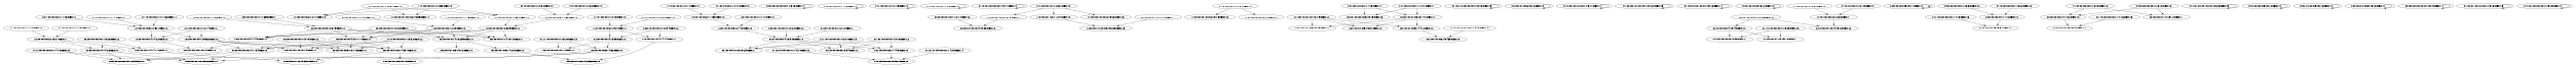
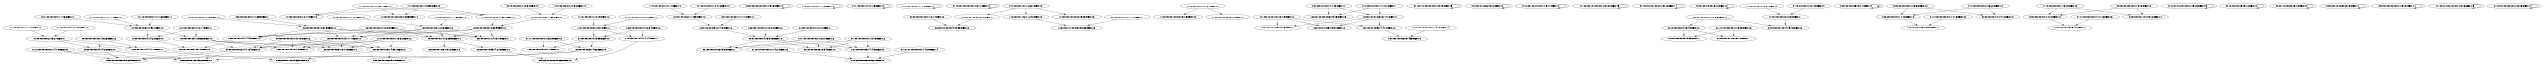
  digraph {
    "1110000000_1-11:18-LEN:10"
    "11000000000_2-13:27-LEN:11"
    "0000000001_4-14:17-LEN:10"
    "0000000000_4-14:26-LEN:10"
    "0000000011_6-15:338-LEN:10"
    "0000000001_6-15:26-LEN:10"
    "0000000000_6-15:1225-LEN:10"
    "0010000000_5-14:473-LEN:10"
    "0100000000_6-15:521-LEN:10"
    "0000000001_4-13:235-LEN:10"
    "0000000010_5-15:12-LEN:10"
    "0000000010_5-14:216-LEN:10"
    "0000000100_6-15:236-LEN:10"
    "00000000000000_1-15:16-LEN:14"
    "0100001000_1-11:12-LEN:10"
    "0111000001_1-10:15-LEN:10"
    "1110100000_1-10:15-LEN:10"
    "11010000000_2-12:37-LEN:11"
    "01000000010_4-14:14-LEN:11"
    "0100000000_4-13:55-LEN:10"
    "1000000000_5-14:62-LEN:10"
    "1000000000_5-15:17-LEN:10"
    "0110001000_1-11:12-LEN:10"
    "0000000001_5-14:391-LEN:10"
    "0000000010_6-15:79-LEN:10"
    "1000100000_3-12:478-LEN:10"
    "0001000000_4-13:503-LEN:10"
    "0010000000_5-15:34-LEN:10"
    "00100000010_5-15:23-LEN:11"
    "00000000000_1-12:23-LEN:11"
    "0000000000_4-14:45-LEN:10"
    "0000000000_4-13:1117-LEN:10"
    "00000000011_4-15:13-LEN:11"
    "0000000000_5-15:70-LEN:10"
    "0000000000_5-14:1164-LEN:10"
    "0000000001_5-15:15-LEN:10"
    "0000000000_5-15:116-LEN:10"
    "01100010000000_1-15:17-LEN:14"
    "000000000100_1-12:14-LEN:12"
    "000000100000_4-15:88-LEN:12"
    "000000100000_1-12:22-LEN:12"
    "0010000000_1-10:30-LEN:10"
    "0100000000_2-11:68-LEN:10"
    "1000000000_3-12:689-LEN:10"
    "0110000000_1-11:21-LEN:10"
    "1100000001000_2-15:15-LEN:13"
    "1100000000_2-12:12-LEN:10"
    "00100001000_1-11:43-LEN:11"
    "1000010000000_3-15:15-LEN:13"
    "10000100010_3-13:441-LEN:11"
    "00010001010_5-15:19-LEN:11"
    "0001000100_5-15:31-LEN:10"
    "0001000100_5-14:412-LEN:10"
    "0010001000_6-15:433-LEN:10"
    "00100000011_1-11:18-LEN:11"
    "1000000110000_3-15:268-LEN:13"
    "1110000000_1-10:338-LEN:10"
    "1100000000_2-11:620-LEN:10"
    "1100000000_2-12:14-LEN:10"
    "11000000010000_2-15:35-LEN:14"
    "1000000000_2-11:16-LEN:10"
    "0000000000_3-12:675-LEN:10"
    "011001100000000_1-15:18-LEN:15"
    "0100000100_6-15:12-LEN:10"
    "01100010001000_1-15:17-LEN:14"
    "0100000000_1-11:12-LEN:10"
    "1000000000_2-12:28-LEN:10"
    "011000001010000_1-15:120-LEN:15"
    "1010000000_1-10:32-LEN:10"
    "01100010001000_1-15:16-LEN:14"
    "1100000011_2-11:240-LEN:10"
    "1000100010_3-13:12-LEN:10"
    "0110000000_1-11:15-LEN:10"
    "0111010000000_1-13:25-LEN:13"
    "01000000000_5-15:55-LEN:11"
    "01000000011_5-15:18-LEN:11"
    "0111000000000_1-14:18-LEN:13"
    "00110000000_1-11:46-LEN:11"
    "1100000000_3-12:521-LEN:10"
    "1000000000_4-13:526-LEN:10"
    "1000000000_4-14:22-LEN:10"
    "0000000000_5-15:17-LEN:10"
    "01000100000_1-12:12-LEN:11"
    "1110010000_1-10:21-LEN:10"
    "11001000000_2-12:38-LEN:11"
    "001000000100_4-15:16-LEN:12"
    "0010000000_4-13:49-LEN:10"
    "0110010000_1-10:13-LEN:10"
    "000000000000_1-13:26-LEN:12"
    "01101001000100_1-14:18-LEN:14"
    "0111001000000_1-13:21-LEN:13"
    "011000100010_1-13:19-LEN:12"
    "0110000000_1-10:287-LEN:10"
    "0000000000_4-14:42-LEN:10"
    "0000000000_5-15:57-LEN:10"
    "0000000000_4-14:20-LEN:10"
    "0000000000_5-15:40-LEN:10"
    "1100010000_2-11:435-LEN:10"
    "111000000000_1-13:18-LEN:12"
    "00000000011_4-15:12-LEN:11"
    "011001000000_1-13:15-LEN:12"
    "000000000000_1-13:33-LEN:12"
+   "0000000001_4-14:12-LEN:10"
    "011001010001000_1-15:23-LEN:15"
    "0111000000000_1-14:13-LEN:13"
    "000000000000_1-13:19-LEN:12"
    "01101010000000_1-14:20-LEN:14"
    "00100010000_1-11:41-LEN:11"
    "000001000000_1-12:26-LEN:12"
    "000000000000_1-13:18-LEN:12"
    "0010000000_5-15:12-LEN:10"
    "01100000000_1-12:14-LEN:11"
    "0000110000_5-15:13-LEN:10"
    "00000001000_5-15:13-LEN:11"
    "00000000000_1-11:655-LEN:11"
    "011000000000_1-13:32-LEN:12"
    "0110000000_1-11:17-LEN:10"
    "0111000000000_1-14:16-LEN:13"
    "0110010000000_1-14:27-LEN:13"
    "1100000000_1-11:16-LEN:10"
    "1110001000_1-10:14-LEN:10"
    "011000000000_1-13:22-LEN:12"
    "00000000000000_1-15:19-LEN:14"
    "011000110001000_1-15:16-LEN:15"
    "0111100000000_1-13:28-LEN:13"
    "0110100000_1-10:20-LEN:10"
    "0110000001_1-10:321-LEN:10"
    "1100000010000_2-15:23-LEN:13"
    "11000000100_2-12:78-LEN:11"
    "01110000000_1-11:462-LEN:11"
    "0110001000_1-10:418-LEN:10"
    "000010000000_1-12:34-LEN:12"
    "01100001000_1-11:401-LEN:11"
    "01100100000000_1-15:15-LEN:14"
    "1110000000_1-11:18-LEN:10" -> "11000000000_2-13:27-LEN:11"
    "11000000000_2-13:27-LEN:11" -> "0000000001_4-14:17-LEN:10"
    "11000000000_2-13:27-LEN:11" -> "0000000000_4-14:26-LEN:10"
    "0000000001_4-14:17-LEN:10" -> "0000000011_6-15:338-LEN:10"
    "0000000000_4-14:26-LEN:10" -> "0000000001_6-15:26-LEN:10"
    "0000000000_4-14:26-LEN:10" -> "0000000000_6-15:1225-LEN:10"
    "0010000000_5-14:473-LEN:10" -> "0100000000_6-15:521-LEN:10"
    "0000000001_4-13:235-LEN:10" -> "0000000010_5-15:12-LEN:10"
    "0000000001_4-13:235-LEN:10" -> "0000000010_5-14:216-LEN:10"
    "0000000010_5-14:216-LEN:10" -> "0000000100_6-15:236-LEN:10"
    "00000000000000_1-15:16-LEN:14" -> "00000000000000_1-15:16-LEN:14"
    "0100001000_1-11:12-LEN:10" -> "0100001000_1-11:12-LEN:10"
    "0111000001_1-10:15-LEN:10" -> "0111000001_1-10:15-LEN:10"
    "1110100000_1-10:15-LEN:10" -> "11010000000_2-12:37-LEN:11"
    "11010000000_2-12:37-LEN:11" -> "01000000010_4-14:14-LEN:11"
    "11010000000_2-12:37-LEN:11" -> "0100000000_4-13:55-LEN:10"
    "01000000010_4-14:14-LEN:11" -> "0000000100_6-15:236-LEN:10"
    "0100000000_4-13:55-LEN:10" -> "1000000000_5-14:62-LEN:10"
    "0100000000_4-13:55-LEN:10" -> "1000000000_5-15:17-LEN:10"
    "1000000000_5-14:62-LEN:10" -> "0000000001_6-15:26-LEN:10"
    "1000000000_5-14:62-LEN:10" -> "0000000000_6-15:1225-LEN:10"
    "0110001000_1-11:12-LEN:10" -> "0110001000_1-11:12-LEN:10"
    "0000000001_5-14:391-LEN:10" -> "0000000011_6-15:338-LEN:10"
    "0000000001_5-14:391-LEN:10" -> "0000000010_6-15:79-LEN:10"
    "1000100000_3-12:478-LEN:10" -> "0001000000_4-13:503-LEN:10"
    "0001000000_4-13:503-LEN:10" -> "0010000000_5-14:473-LEN:10"
    "0001000000_4-13:503-LEN:10" -> "0010000000_5-15:34-LEN:10"
    "0001000000_4-13:503-LEN:10" -> "00100000010_5-15:23-LEN:11"
    "00000000000_1-12:23-LEN:11" -> "0000000001_4-13:235-LEN:10"
    "00000000000_1-12:23-LEN:11" -> "0000000000_4-14:45-LEN:10"
    "00000000000_1-12:23-LEN:11" -> "0000000000_4-13:1117-LEN:10"
    "00000000000_1-12:23-LEN:11" -> "00000000011_4-15:13-LEN:11"
    "0000000000_4-14:45-LEN:10" -> "0000000000_5-15:70-LEN:10"
    "0000000000_4-13:1117-LEN:10" -> "0000000001_5-14:391-LEN:10"
    "0000000000_4-13:1117-LEN:10" -> "0000000000_5-14:1164-LEN:10"
    "0000000000_4-13:1117-LEN:10" -> "0000000001_5-15:15-LEN:10"
    "0000000000_4-13:1117-LEN:10" -> "0000000000_5-15:116-LEN:10"
    "0000000000_5-14:1164-LEN:10" -> "0000000001_6-15:26-LEN:10"
    "0000000000_5-14:1164-LEN:10" -> "0000000000_6-15:1225-LEN:10"
    "01100010000000_1-15:17-LEN:14" -> "01100010000000_1-15:17-LEN:14"
    "000000000100_1-12:14-LEN:12" -> "000000100000_4-15:88-LEN:12"
    "000000100000_1-12:22-LEN:12" -> "0001000000_4-13:503-LEN:10"
    "0010000000_1-10:30-LEN:10" -> "0100000000_2-11:68-LEN:10"
    "0100000000_2-11:68-LEN:10" -> "1000000000_3-12:689-LEN:10"
    "1000000000_3-12:689-LEN:10" -> "0000000001_4-13:235-LEN:10"
    "1000000000_3-12:689-LEN:10" -> "0000000000_4-14:45-LEN:10"
    "1000000000_3-12:689-LEN:10" -> "0000000000_4-13:1117-LEN:10"
    "1000000000_3-12:689-LEN:10" -> "00000000011_4-15:13-LEN:11"
    "0110000000_1-11:21-LEN:10" -> "1100000001000_2-15:15-LEN:13"
    "0110000000_1-11:21-LEN:10" -> "1100000000_2-12:12-LEN:10"
    "00100001000_1-11:43-LEN:11" -> "1000010000000_3-15:15-LEN:13"
    "00100001000_1-11:43-LEN:11" -> "10000100010_3-13:441-LEN:11"
    "10000100010_3-13:441-LEN:11" -> "00010001010_5-15:19-LEN:11"
    "10000100010_3-13:441-LEN:11" -> "0001000100_5-15:31-LEN:10"
    "10000100010_3-13:441-LEN:11" -> "0001000100_5-14:412-LEN:10"
    "0001000100_5-14:412-LEN:10" -> "0010001000_6-15:433-LEN:10"
    "00100000011_1-11:18-LEN:11" -> "1000000110000_3-15:268-LEN:13"
    "1110000000_1-10:338-LEN:10" -> "1100000000_2-11:620-LEN:10"
    "1110000000_1-10:338-LEN:10" -> "1100000000_2-12:14-LEN:10"
    "1110000000_1-10:338-LEN:10" -> "11000000010000_2-15:35-LEN:14"
    "1100000000_2-11:620-LEN:10" -> "1000000000_3-12:689-LEN:10"
    "1000000000_2-11:16-LEN:10" -> "0000000000_3-12:675-LEN:10"
    "0000000000_3-12:675-LEN:10" -> "0000000001_4-13:235-LEN:10"
    "0000000000_3-12:675-LEN:10" -> "0000000000_4-14:45-LEN:10"
    "0000000000_3-12:675-LEN:10" -> "0000000000_4-13:1117-LEN:10"
    "0000000000_3-12:675-LEN:10" -> "00000000011_4-15:13-LEN:11"
    "011001100000000_1-15:18-LEN:15" -> "011001100000000_1-15:18-LEN:15"
    "0100000100_6-15:12-LEN:10" -> "0100000100_6-15:12-LEN:10"
    "01100010001000_1-15:17-LEN:14" -> "01100010001000_1-15:17-LEN:14"
    "0100000000_1-11:12-LEN:10" -> "1000000000_2-12:28-LEN:10"
    "1000000000_2-12:28-LEN:10" -> "0000000001_4-13:235-LEN:10"
    "1000000000_2-12:28-LEN:10" -> "0000000000_4-14:45-LEN:10"
    "1000000000_2-12:28-LEN:10" -> "0000000000_4-13:1117-LEN:10"
    "1000000000_2-12:28-LEN:10" -> "00000000011_4-15:13-LEN:11"
    "011000001010000_1-15:120-LEN:15" -> "011000001010000_1-15:120-LEN:15"
    "1010000000_1-10:32-LEN:10" -> "0100000000_2-11:68-LEN:10"
    "01100010001000_1-15:16-LEN:14" -> "01100010001000_1-15:16-LEN:14"
    "1100000011_2-11:240-LEN:10" -> "1000000110000_3-15:268-LEN:13"
    "1000100010_3-13:12-LEN:10" -> "1000100010_3-13:12-LEN:10"
    "0110000000_1-11:15-LEN:10" -> "11000000000_2-13:27-LEN:11"
    "0111010000000_1-13:25-LEN:13" -> "01000000000_5-15:55-LEN:11"
    "0111010000000_1-13:25-LEN:13" -> "01000000011_5-15:18-LEN:11"
    "0111000000000_1-14:18-LEN:13" -> "0000000001_6-15:26-LEN:10"
    "0111000000000_1-14:18-LEN:13" -> "0000000000_6-15:1225-LEN:10"
    "00110000000_1-11:46-LEN:11" -> "1100000000_3-12:521-LEN:10"
    "1100000000_3-12:521-LEN:10" -> "1000000000_4-13:526-LEN:10"
    "1100000000_3-12:521-LEN:10" -> "1000000000_4-14:22-LEN:10"
    "1000000000_4-13:526-LEN:10" -> "0000000001_5-14:391-LEN:10"
    "1000000000_4-13:526-LEN:10" -> "0000000000_5-14:1164-LEN:10"
    "1000000000_4-13:526-LEN:10" -> "0000000001_5-15:15-LEN:10"
    "1000000000_4-13:526-LEN:10" -> "0000000000_5-15:116-LEN:10"
    "1000000000_4-14:22-LEN:10" -> "0000000000_5-15:70-LEN:10"
    "0000000000_5-15:17-LEN:10" -> "0000000000_5-15:17-LEN:10"
    "0000000000_5-15:17-LEN:10" -> "0000000000_5-15:17-LEN:10"
    "01000100000_1-12:12-LEN:11" -> "0001000000_4-13:503-LEN:10"
    "1110010000_1-10:21-LEN:10" -> "11001000000_2-12:38-LEN:11"
    "11001000000_2-12:38-LEN:11" -> "001000000100_4-15:16-LEN:12"
    "0010000000_4-13:49-LEN:10" -> "01000000000_5-15:55-LEN:11"
    "0010000000_4-13:49-LEN:10" -> "01000000011_5-15:18-LEN:11"
    "0110010000_1-10:13-LEN:10" -> "11001000000_2-12:38-LEN:11"
    "000000000000_1-13:26-LEN:12" -> "0000000001_4-14:17-LEN:10"
    "000000000000_1-13:26-LEN:12" -> "0000000000_4-14:26-LEN:10"
    "01101001000100_1-14:18-LEN:14" -> "0010001000_6-15:433-LEN:10"
    "0111001000000_1-13:21-LEN:13" -> "0010000000_5-14:473-LEN:10"
    "0111001000000_1-13:21-LEN:13" -> "0010000000_5-15:34-LEN:10"
    "0111001000000_1-13:21-LEN:13" -> "00100000010_5-15:23-LEN:11"
    "011000100010_1-13:19-LEN:12" -> "00010001010_5-15:19-LEN:11"
    "011000100010_1-13:19-LEN:12" -> "0001000100_5-15:31-LEN:10"
    "011000100010_1-13:19-LEN:12" -> "0001000100_5-14:412-LEN:10"
    "0110000000_1-10:287-LEN:10" -> "1100000000_2-11:620-LEN:10"
    "0110000000_1-10:287-LEN:10" -> "1100000000_2-12:14-LEN:10"
    "0110000000_1-10:287-LEN:10" -> "11000000010000_2-15:35-LEN:14"
    "0000000000_4-14:42-LEN:10" -> "0000000000_5-15:57-LEN:10"
    "0000000000_4-14:20-LEN:10" -> "0000000000_5-15:40-LEN:10"
    "1100010000_2-11:435-LEN:10" -> "1000100000_3-12:478-LEN:10"
    "111000000000_1-13:18-LEN:12" -> "0000000000_4-14:20-LEN:10"
    "111000000000_1-13:18-LEN:12" -> "00000000011_4-15:12-LEN:11"
    "011001000000_1-13:15-LEN:12" -> "0010000000_5-14:473-LEN:10"
    "011001000000_1-13:15-LEN:12" -> "0010000000_5-15:34-LEN:10"
    "011001000000_1-13:15-LEN:12" -> "00100000010_5-15:23-LEN:11"
    "000000000000_1-13:33-LEN:12" -> "0000000000_4-14:42-LEN:10"
+   "000000000000_1-13:33-LEN:12" -> "0000000001_4-14:12-LEN:10"
    "011001010001000_1-15:23-LEN:15" -> "011001010001000_1-15:23-LEN:15"
    "0111000000000_1-14:13-LEN:13" -> "0000000000_5-15:57-LEN:10"
    "000000000000_1-13:19-LEN:12" -> "0000000001_5-14:391-LEN:10"
    "000000000000_1-13:19-LEN:12" -> "0000000000_5-14:1164-LEN:10"
    "000000000000_1-13:19-LEN:12" -> "0000000001_5-15:15-LEN:10"
    "000000000000_1-13:19-LEN:12" -> "0000000000_5-15:116-LEN:10"
    "01101010000000_1-14:20-LEN:14" -> "0100000000_6-15:521-LEN:10"
    "00100010000_1-11:41-LEN:11" -> "1000100000_3-12:478-LEN:10"
    "000001000000_1-12:26-LEN:12" -> "001000000100_4-15:16-LEN:12"
    "000001000000_1-12:26-LEN:12" -> "0010000000_4-13:49-LEN:10"
    "000000000000_1-13:18-LEN:12" -> "0000000000_4-14:20-LEN:10"
    "000000000000_1-13:18-LEN:12" -> "00000000011_4-15:12-LEN:11"
    "0010000000_5-15:12-LEN:10" -> "0010000000_5-15:12-LEN:10"
    "01100000000_1-12:14-LEN:11" -> "1000000000_4-13:526-LEN:10"
    "01100000000_1-12:14-LEN:11" -> "1000000000_4-14:22-LEN:10"
    "0000110000_5-15:13-LEN:10" -> "0000110000_5-15:13-LEN:10"
    "00000001000_5-15:13-LEN:11" -> "00000001000_5-15:13-LEN:11"
    "00000000000_1-11:655-LEN:11" -> "0000000000_3-12:675-LEN:10"
    "011000000000_1-13:32-LEN:12" -> "0000000001_5-14:391-LEN:10"
    "011000000000_1-13:32-LEN:12" -> "0000000000_5-14:1164-LEN:10"
    "011000000000_1-13:32-LEN:12" -> "0000000001_5-15:15-LEN:10"
    "011000000000_1-13:32-LEN:12" -> "0000000000_5-15:116-LEN:10"
    "0110000000_1-11:17-LEN:10" -> "1100000000_3-12:521-LEN:10"
    "0111000000000_1-14:16-LEN:13" -> "0000000000_5-15:40-LEN:10"
    "0110010000000_1-14:27-LEN:13" -> "0100000000_6-15:521-LEN:10"
    "1100000000_1-11:16-LEN:10" -> "1000000000_2-12:28-LEN:10"
    "1110001000_1-10:14-LEN:10" -> "1100010000_2-11:435-LEN:10"
    "011000000000_1-13:22-LEN:12" -> "0000000000_4-14:42-LEN:10"
+   "011000000000_1-13:22-LEN:12" -> "0000000001_4-14:12-LEN:10"
    "00000000000000_1-15:19-LEN:14" -> "00000000000000_1-15:19-LEN:14"
    "011000110001000_1-15:16-LEN:15" -> "011000110001000_1-15:16-LEN:15"
    "0111100000000_1-13:28-LEN:13" -> "1000000000_5-14:62-LEN:10"
    "0111100000000_1-13:28-LEN:13" -> "1000000000_5-15:17-LEN:10"
    "0110100000_1-10:20-LEN:10" -> "11010000000_2-12:37-LEN:11"
    "0110000001_1-10:321-LEN:10" -> "1100000011_2-11:240-LEN:10"
    "0110000001_1-10:321-LEN:10" -> "1100000010000_2-15:23-LEN:13"
    "0110000001_1-10:321-LEN:10" -> "11000000100_2-12:78-LEN:11"
    "11000000100_2-12:78-LEN:11" -> "000000100000_4-15:88-LEN:12"
    "01110000000_1-11:462-LEN:11" -> "1100000000_3-12:521-LEN:10"
    "0110001000_1-10:418-LEN:10" -> "1100010000_2-11:435-LEN:10"
    "000010000000_1-12:34-LEN:12" -> "01000000010_4-14:14-LEN:11"
    "000010000000_1-12:34-LEN:12" -> "0100000000_4-13:55-LEN:10"
    "01100001000_1-11:401-LEN:11" -> "1000010000000_3-15:15-LEN:13"
    "01100001000_1-11:401-LEN:11" -> "10000100010_3-13:441-LEN:11"
    "01100100000000_1-15:15-LEN:14" -> "01100100000000_1-15:15-LEN:14"
  }
